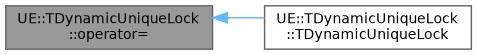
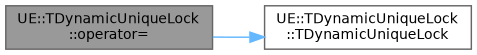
  digraph {
    rankdir=LR
    node [fontname=Helvetica fontsize=10 shape=box style=filled]
    n1 [color=gray40 fillcolor=grey60 fontcolor=black height=0.2 label="UE::TDynamicUniqueLock\l::operator=" width=0.4]
    n2 [color=grey40 fillcolor=white height=0.2 label="UE::TDynamicUniqueLock\l::TDynamicUniqueLock" width=0.4]
-   n2 -> n1 [color=steelblue1 fontname=Helvetica fontsize=10 labelfontname=Helvetica labelfontsize=10 style=solid]
+   n1 -> n2 [color=steelblue1 fontname=Helvetica fontsize=10 labelfontname=Helvetica labelfontsize=10 style=solid]
  }
